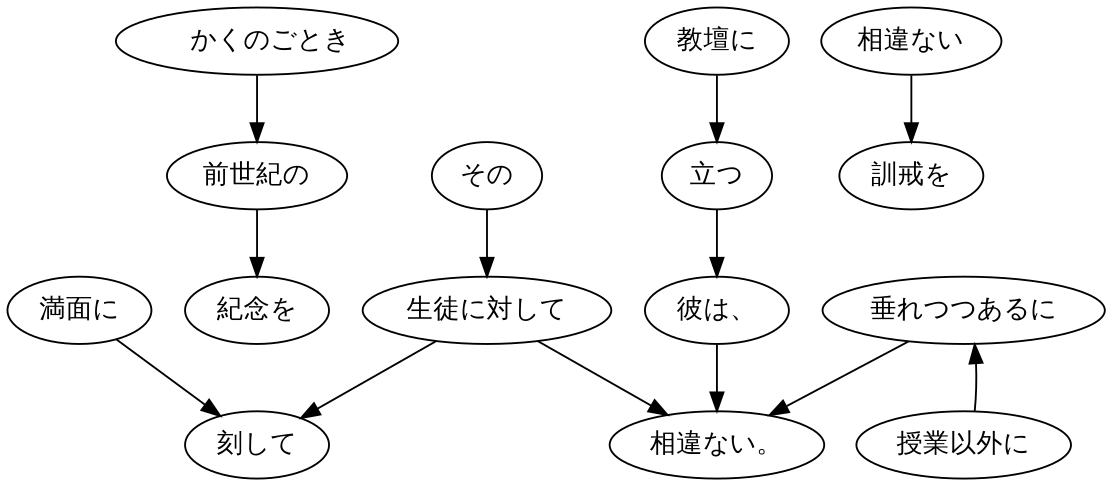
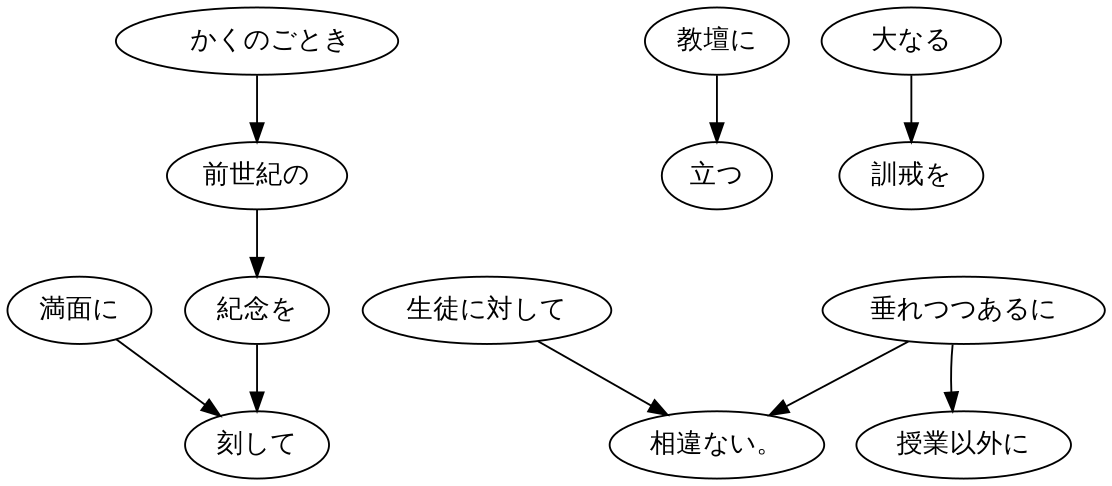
  digraph {
    fontname="Liberation Sans"
    node [fontname="Liberation Sans"]
    edge [fontname="Liberation Sans"]
    n1 [label="　かくのごとき"]
    n2 [label="前世紀の"]
    n3 [label="紀念を"]
    n4 [label="刻して"]
    n5 [label="満面に"]
    n6 [label="立つ"]
-   n7 [label="彼は、"]
    n8 [label="教壇に"]
    n9 [label="相違ない。"]
-   n10 [label="その"]
    n11 [label="生徒に対して"]
    n12 [label="授業以外に"]
    n13 [label="垂れつつあるに"]
-   n14 [label="相違ない"]
+   n14 [label="大なる"]
    n15 [label="訓戒を"]
    n1 -> n2
    n2 -> n3
-   n11 -> n4
+   n3 -> n4
    n5 -> n4
-   n6 -> n7
-   n7 -> n9
    n8 -> n6
-   n10 -> n11
    n11 -> n9
-   n12 -> n13
+   n13 -> n12
    n13 -> n9
    n14 -> n15
  }
